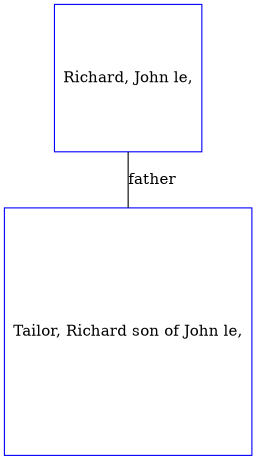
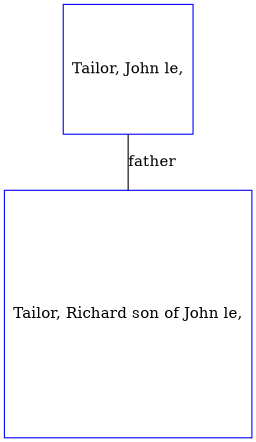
  digraph {
    node [color=blue regular=1 shape=box]
-   n1 [label="Richard, John le,"]
+   n1 [label="Tailor, John le,"]
    n2 [label="Tailor, Richard son of John le,"]
    n1 -> n2 [arrowsize=0.0 dir=none label=father]
  }
